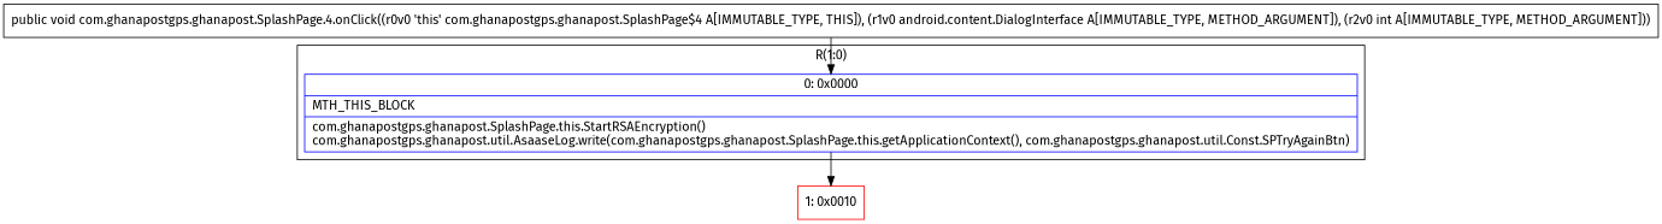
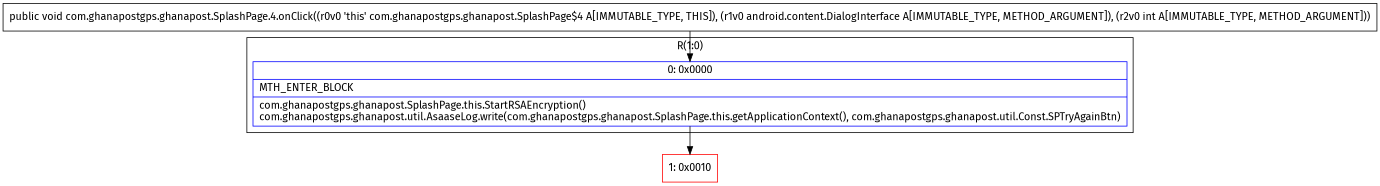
  digraph {
    fontname="Fira Sans"
    node [shape=record fontname="Fira Sans"]
    edge [fontname="Fira Sans"]
-   n1 [color=blue label="{0\:\ 0x0000|MTH_THIS_BLOCK\l|com.ghanapostgps.ghanapost.SplashPage.this.StartRSAEncryption()\lcom.ghanapostgps.ghanapost.util.AsaaseLog.write(com.ghanapostgps.ghanapost.SplashPage.this.getApplicationContext(), com.ghanapostgps.ghanapost.util.Const.SPTryAgainBtn)\l}"]
+   n1 [color=blue label="{0\:\ 0x0000|MTH_ENTER_BLOCK\l|com.ghanapostgps.ghanapost.SplashPage.this.StartRSAEncryption()\lcom.ghanapostgps.ghanapost.util.AsaaseLog.write(com.ghanapostgps.ghanapost.SplashPage.this.getApplicationContext(), com.ghanapostgps.ghanapost.util.Const.SPTryAgainBtn)\l}"]
    n2 [color=red label="{1\:\ 0x0010}"]
    n3 [label="{public void com.ghanapostgps.ghanapost.SplashPage.4.onClick((r0v0 'this' com.ghanapostgps.ghanapost.SplashPage$4 A[IMMUTABLE_TYPE, THIS]), (r1v0 android.content.DialogInterface A[IMMUTABLE_TYPE, METHOD_ARGUMENT]), (r2v0 int A[IMMUTABLE_TYPE, METHOD_ARGUMENT])) }"]
    subgraph cluster_1 {
      label="R(1:0)"
      n1
    }
    n1 -> n2
    n3 -> n1
  }
